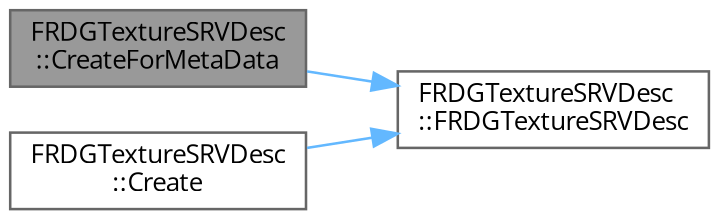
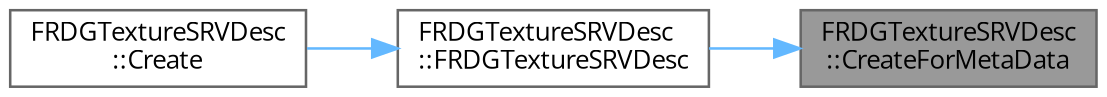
  digraph {
    fontname="Open Sans"
    rankdir=LR
    node [color=grey40 fillcolor=white fontname="Open Sans" fontsize=10 shape=box style=filled]
    edge [color=steelblue1 fontname="Open Sans" fontsize=10 labelfontname=Helvetica labelfontsize=10 style=solid]
    n1 [color=gray40 fillcolor=grey60 fontcolor=black height=0.2 label="FRDGTextureSRVDesc\l::CreateForMetaData" width=0.4]
    n2 [height=0.2 label="FRDGTextureSRVDesc\l::FRDGTextureSRVDesc" width=0.4]
    n3 [height=0.2 label="FRDGTextureSRVDesc\l::Create" width=0.4]
-   n1 -> n2
+   n2 -> n1
    n3 -> n2
  }
